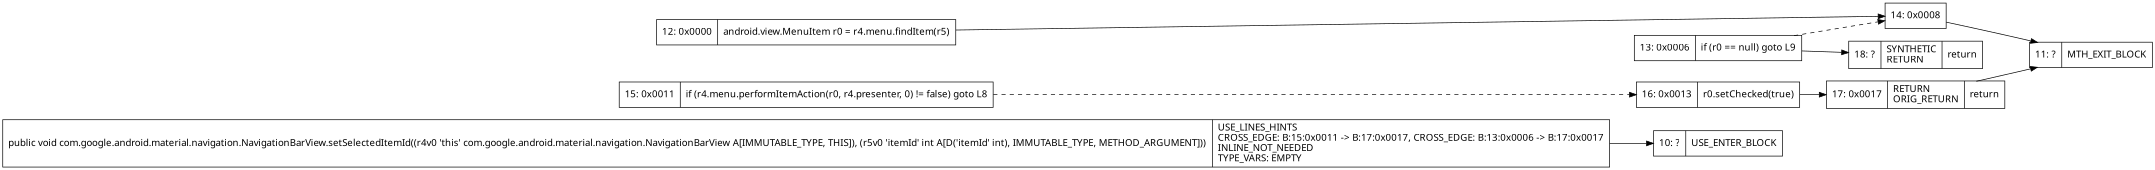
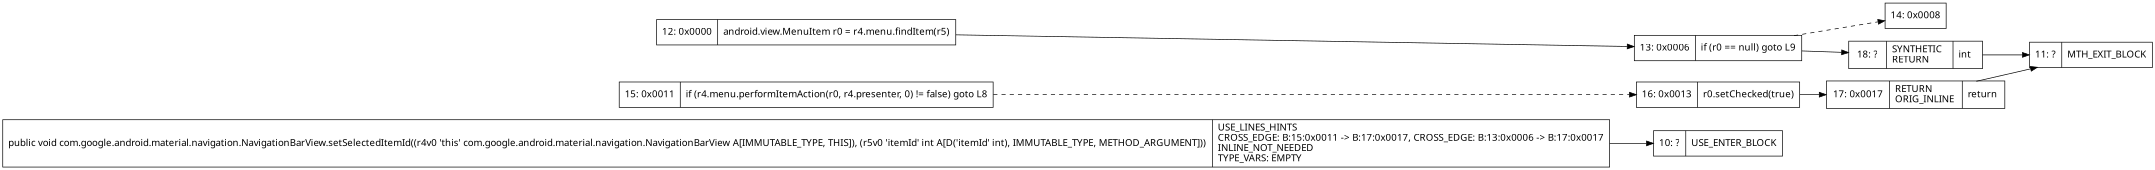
  digraph {
    fontname="Noto Sans"
    rankdir=LR
    node [fontname="Noto Sans" shape=record]
    edge [fontname="Noto Sans"]
    n1 [label="{10\:\ ?|USE_ENTER_BLOCK\l}"]
    n2 [label="{12\:\ 0x0000|android.view.MenuItem r0 = r4.menu.findItem(r5)\l}"]
    n3 [label="{13\:\ 0x0006|if (r0 == null) goto L9\l}"]
    n4 [label="{14\:\ 0x0008}"]
-   n5 [label="{18\:\ ?|SYNTHETIC\lRETURN\l|return\l}"]
+   n5 [label="{18\:\ ?|SYNTHETIC\lRETURN\l|int\l}"]
    n6 [label="{11\:\ ?|MTH_EXIT_BLOCK\l}"]
    n7 [label="{15\:\ 0x0011|if (r4.menu.performItemAction(r0, r4.presenter, 0) != false) goto L8\l}"]
    n8 [label="{16\:\ 0x0013|r0.setChecked(true)\l}"]
-   n9 [label="{17\:\ 0x0017|RETURN\lORIG_RETURN\l|return\l}"]
+   n9 [label="{17\:\ 0x0017|RETURN\lORIG_INLINE\l|return\l}"]
    n10 [label="{public void com.google.android.material.navigation.NavigationBarView.setSelectedItemId((r4v0 'this' com.google.android.material.navigation.NavigationBarView A[IMMUTABLE_TYPE, THIS]), (r5v0 'itemId' int A[D('itemId' int), IMMUTABLE_TYPE, METHOD_ARGUMENT]))  | USE_LINES_HINTS\lCROSS_EDGE: B:15:0x0011 \-\> B:17:0x0017, CROSS_EDGE: B:13:0x0006 \-\> B:17:0x0017\lINLINE_NOT_NEEDED\lTYPE_VARS: EMPTY\l}"]
-   n2 -> n4
+   n2 -> n3
    n3 -> n4 [style=dashed]
    n3 -> n5
-   n4 -> n6
+   n5 -> n6
    n7 -> n8 [style=dashed]
    n8 -> n9
    n9 -> n6
    n10 -> n1
  }
